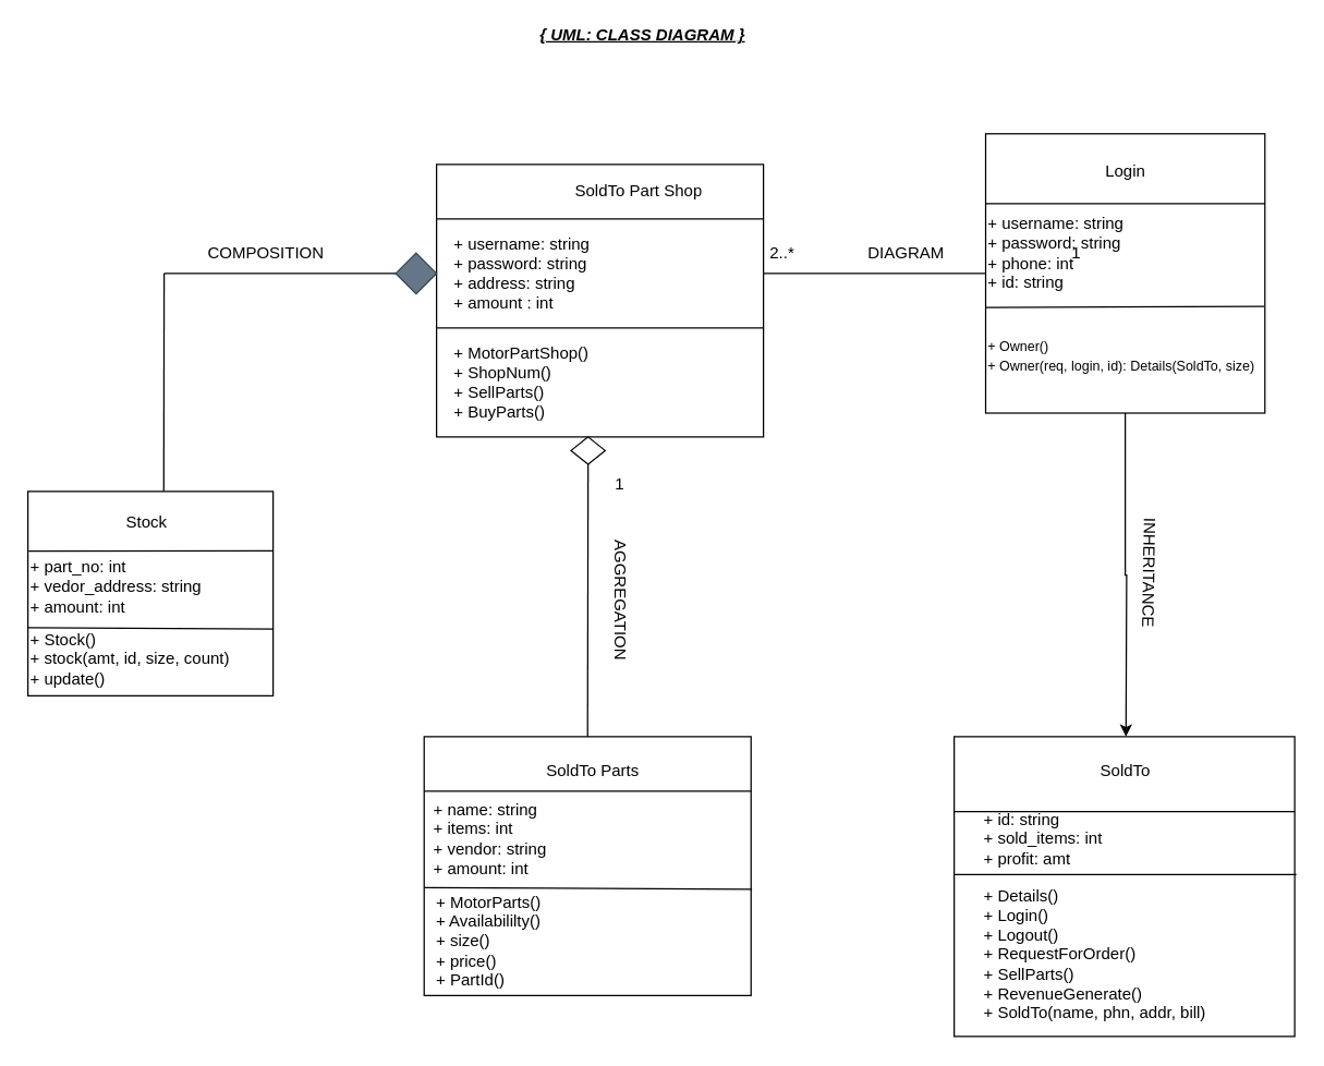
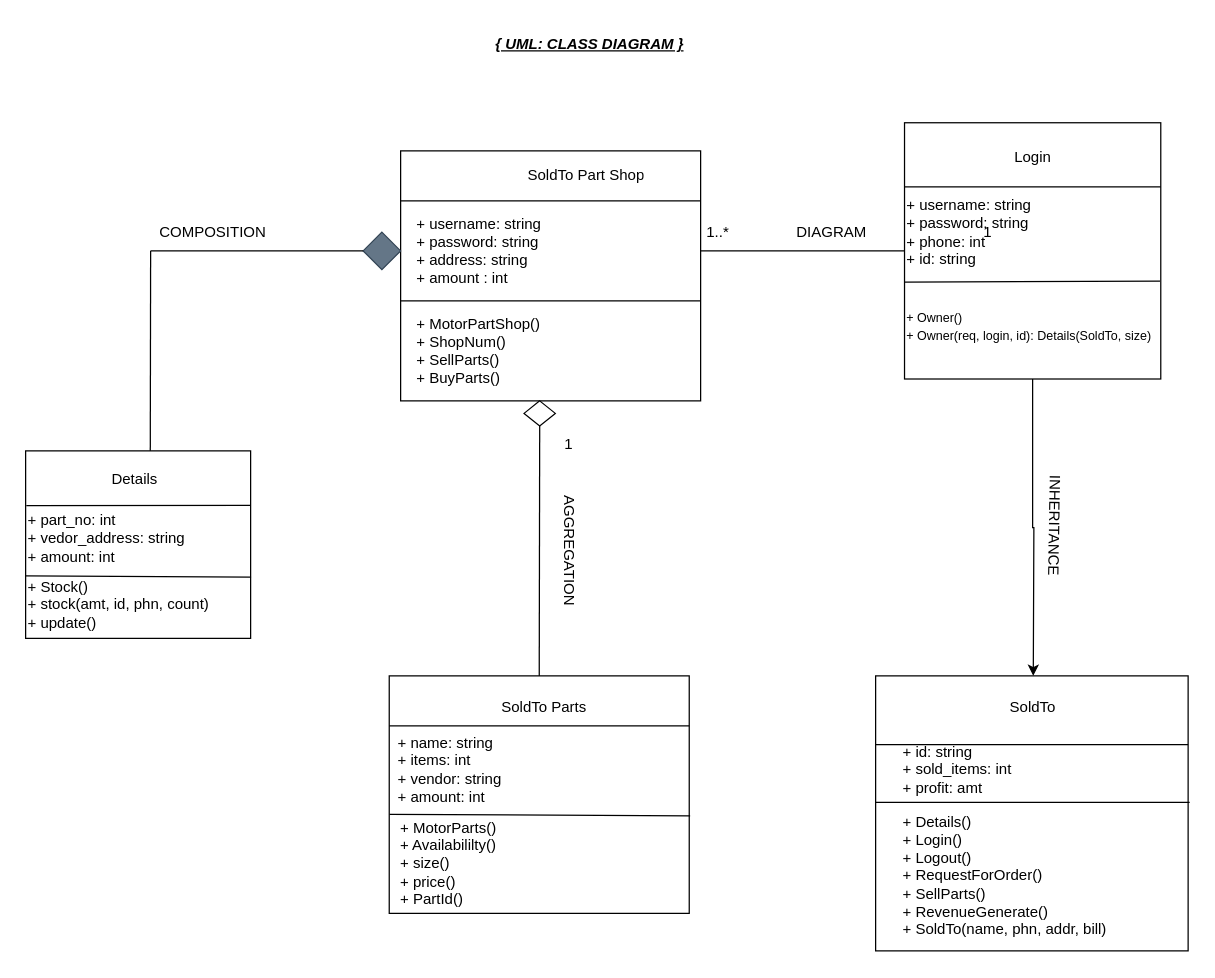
  <mxCell id="0" />
  <mxCell id="1" parent="0" />
  <mxCell id="2" value="" style="rounded=0;whiteSpace=wrap;html=1;align=left;" parent="1" vertex="1"><mxGeometry x="320" y="120" width="240" height="200" as="geometry" /></mxCell>
  <mxCell id="3" value="SoldTo Part Shop" style="text;strokeColor=none;fillColor=none;align=left;verticalAlign=middle;spacingLeft=4;spacingRight=4;overflow=hidden;points=[[0,0.5],[1,0.5]];portConstraint=eastwest;rotatable=0;whiteSpace=wrap;html=1;" parent="1" vertex="1"><mxGeometry x="416.25" y="130" width="127.5" height="20" as="geometry" /></mxCell>
  <mxCell id="4" value="" style="rounded=0;whiteSpace=wrap;html=1;" parent="1" vertex="1"><mxGeometry x="700" y="540" width="250" height="220" as="geometry" /></mxCell>
  <mxCell id="5" value="" style="rounded=0;whiteSpace=wrap;html=1;" parent="1" vertex="1"><mxGeometry x="20" y="360" width="180" height="150" as="geometry" /></mxCell>
  <mxCell id="6" value="" style="rounded=0;whiteSpace=wrap;html=1;" parent="1" vertex="1"><mxGeometry x="310.89" y="540" width="240" height="190" as="geometry" /></mxCell>
  <mxCell id="7" value="" style="endArrow=none;html=1;rounded=0;entryX=1;entryY=0.25;entryDx=0;entryDy=0;exitX=0;exitY=0.25;exitDx=0;exitDy=0;" parent="1" source="4" target="4" edge="1"><mxGeometry width="50" height="50" relative="1" as="geometry"><mxPoint x="730" y="630" as="sourcePoint" /><mxPoint x="780" y="580" as="targetPoint" /></mxGeometry></mxCell>
  <mxCell id="8" value="" style="endArrow=none;html=1;rounded=0;entryX=1.005;entryY=0.46;entryDx=0;entryDy=0;entryPerimeter=0;exitX=0.001;exitY=0.46;exitDx=0;exitDy=0;exitPerimeter=0;" parent="1" source="4" target="4" edge="1"><mxGeometry width="50" height="50" relative="1" as="geometry"><mxPoint x="700" y="636" as="sourcePoint" /><mxPoint x="900" y="619" as="targetPoint" /></mxGeometry></mxCell>
  <mxCell id="9" value="&lt;div style=&quot;&quot;&gt;+ id: string&lt;/div&gt;&lt;div style=&quot;&quot;&gt;+ sold_items: int&lt;/div&gt;&lt;div style=&quot;&quot;&gt;+ profit: amt&lt;/div&gt;" style="text;html=1;strokeColor=none;fillColor=none;align=left;verticalAlign=middle;whiteSpace=wrap;rounded=0;" parent="1" vertex="1"><mxGeometry x="720" y="580" width="135" height="70" as="geometry" /></mxCell>
  <mxCell id="10" value="+ Details()&lt;br&gt;+ Login()&lt;br&gt;+ Logout()&lt;br&gt;+ RequestForOrder()&lt;br&gt;+ SellParts()&lt;br&gt;+ RevenueGenerate()&lt;br&gt;+ SoldTo(name, phn, addr, bill)" style="text;html=1;strokeColor=none;fillColor=none;align=left;verticalAlign=middle;whiteSpace=wrap;rounded=0;" parent="1" vertex="1"><mxGeometry x="720" y="660" width="200" height="80" as="geometry" /></mxCell>
  <mxCell id="11" value="" style="endArrow=none;html=1;rounded=0;exitX=0.003;exitY=0.292;exitDx=0;exitDy=0;exitPerimeter=0;entryX=1;entryY=0.29;entryDx=0;entryDy=0;entryPerimeter=0;" parent="1" source="5" target="5" edge="1"><mxGeometry width="50" height="50" relative="1" as="geometry"><mxPoint x="20" y="410" as="sourcePoint" /><mxPoint x="195" y="400" as="targetPoint" /></mxGeometry></mxCell>
- <mxCell id="12" value="Stock" style="text;html=1;strokeColor=none;fillColor=none;align=center;verticalAlign=middle;whiteSpace=wrap;rounded=0;" parent="1" vertex="1"><mxGeometry x="45" y="365" width="125" height="35" as="geometry" /></mxCell>
+ <mxCell id="12" value="Details" style="text;html=1;strokeColor=none;fillColor=none;align=center;verticalAlign=middle;whiteSpace=wrap;rounded=0;" parent="1" vertex="1"><mxGeometry x="45" y="365" width="125" height="35" as="geometry" /></mxCell>
  <mxCell id="13" value="&lt;div style=&quot;&quot;&gt;+ part_no: int&lt;/div&gt;&lt;div style=&quot;&quot;&gt;+ vedor_address: string&lt;/div&gt;&lt;div style=&quot;&quot;&gt;+ amount: int&lt;/div&gt;" style="text;html=1;strokeColor=none;fillColor=none;align=left;verticalAlign=middle;whiteSpace=wrap;rounded=0;" parent="1" vertex="1"><mxGeometry x="20" y="405" width="130" height="50" as="geometry" /></mxCell>
  <mxCell id="14" value="" style="endArrow=none;html=1;rounded=0;entryX=1.002;entryY=0.673;entryDx=0;entryDy=0;entryPerimeter=0;" parent="1" target="5" edge="1"><mxGeometry width="50" height="50" relative="1" as="geometry"><mxPoint x="20" y="460" as="sourcePoint" /><mxPoint x="70" y="410" as="targetPoint" /></mxGeometry></mxCell>
- <mxCell id="15" value="&lt;div style=&quot;&quot;&gt;+ Stock()&lt;/div&gt;&lt;div style=&quot;&quot;&gt;+ stock(amt, id, size, count)&lt;/div&gt;&lt;div style=&quot;&quot;&gt;+ update()&amp;nbsp;&lt;/div&gt;" style="text;html=1;strokeColor=none;fillColor=none;align=left;verticalAlign=middle;whiteSpace=wrap;rounded=0;" parent="1" vertex="1"><mxGeometry x="20" y="465" width="150" height="35" as="geometry" /></mxCell>
+ <mxCell id="15" value="&lt;div style=&quot;&quot;&gt;+ Stock()&lt;/div&gt;&lt;div style=&quot;&quot;&gt;+ stock(amt, id, phn, count)&lt;/div&gt;&lt;div style=&quot;&quot;&gt;+ update()&amp;nbsp;&lt;/div&gt;" style="text;html=1;strokeColor=none;fillColor=none;align=left;verticalAlign=middle;whiteSpace=wrap;rounded=0;" parent="1" vertex="1"><mxGeometry x="20" y="465" width="150" height="35" as="geometry" /></mxCell>
  <mxCell id="16" value="SoldTo Parts" style="text;html=1;strokeColor=none;fillColor=none;align=center;verticalAlign=middle;whiteSpace=wrap;rounded=0;" parent="1" vertex="1"><mxGeometry x="384.64" y="550" width="100" height="30" as="geometry" /></mxCell>
  <mxCell id="17" value="" style="endArrow=none;html=1;rounded=0;" parent="1" edge="1"><mxGeometry width="50" height="50" relative="1" as="geometry"><mxPoint x="310.89" y="580" as="sourcePoint" /><mxPoint x="550.89" y="580" as="targetPoint" /><Array as="points" /></mxGeometry></mxCell>
  <mxCell id="18" value="+ name: string&lt;br&gt;+ items: int&lt;br&gt;+ vendor: string&lt;br&gt;+ amount: int" style="text;html=1;strokeColor=none;fillColor=none;align=left;verticalAlign=middle;whiteSpace=wrap;rounded=0;" parent="1" vertex="1"><mxGeometry x="315.89" y="580" width="130" height="70" as="geometry" /></mxCell>
  <mxCell id="19" value="&lt;div style=&quot;&quot;&gt;+ username: string&lt;/div&gt;&lt;div style=&quot;&quot;&gt;+ password: string&lt;/div&gt;&lt;div style=&quot;&quot;&gt;+ address: string&lt;/div&gt;&lt;div style=&quot;&quot;&gt;+ amount : int&lt;/div&gt;" style="text;html=1;strokeColor=none;fillColor=none;align=left;verticalAlign=middle;whiteSpace=wrap;rounded=0;" parent="1" vertex="1"><mxGeometry x="330.63" y="170" width="223.75" height="60" as="geometry" /></mxCell>
  <mxCell id="20" value="" style="endArrow=none;html=1;rounded=0;" parent="1" edge="1"><mxGeometry width="50" height="50" relative="1" as="geometry"><mxPoint x="560" y="160" as="sourcePoint" /><mxPoint x="320" y="160" as="targetPoint" /></mxGeometry></mxCell>
  <mxCell id="21" value="" style="endArrow=none;html=1;rounded=0;" parent="1" edge="1"><mxGeometry width="50" height="50" relative="1" as="geometry"><mxPoint x="320" y="240" as="sourcePoint" /><mxPoint x="560" y="240" as="targetPoint" /></mxGeometry></mxCell>
  <mxCell id="22" value="+ MotorPartShop()&lt;br&gt;+ ShopNum()&lt;br&gt;+ SellParts()&lt;br&gt;+ BuyParts()" style="text;html=1;strokeColor=none;fillColor=none;align=left;verticalAlign=middle;whiteSpace=wrap;rounded=0;" parent="1" vertex="1"><mxGeometry x="331" y="250" width="154" height="60" as="geometry" /></mxCell>
  <mxCell id="23" value="" style="endArrow=none;html=1;rounded=0;" parent="1" target="25" edge="1"><mxGeometry width="50" height="50" relative="1" as="geometry"><mxPoint x="560" y="200" as="sourcePoint" /><mxPoint x="930" y="200" as="targetPoint" /></mxGeometry></mxCell>
  <mxCell id="24" value="" style="edgeStyle=orthogonalEdgeStyle;rounded=0;orthogonalLoop=1;jettySize=auto;html=1;" parent="1" source="25" edge="1"><mxGeometry relative="1" as="geometry"><mxPoint x="826.12" y="540" as="targetPoint" /></mxGeometry></mxCell>
  <mxCell id="25" value="" style="whiteSpace=wrap;html=1;aspect=fixed;" parent="1" vertex="1"><mxGeometry x="723.12" y="97.5" width="205" height="205" as="geometry" /></mxCell>
  <mxCell id="26" value="DIAGRAM" style="text;html=1;strokeColor=none;fillColor=none;align=center;verticalAlign=middle;whiteSpace=wrap;rounded=0;" parent="1" vertex="1"><mxGeometry x="620" y="170" width="90" height="30" as="geometry" /></mxCell>
  <mxCell id="27" value="" style="endArrow=none;html=1;rounded=0;entryX=1;entryY=0.25;entryDx=0;entryDy=0;exitX=0;exitY=0.25;exitDx=0;exitDy=0;" parent="1" source="25" target="25" edge="1"><mxGeometry width="50" height="50" relative="1" as="geometry"><mxPoint x="733.12" y="160" as="sourcePoint" /><mxPoint x="783.12" y="110" as="targetPoint" /></mxGeometry></mxCell>
  <mxCell id="28" value="Login" style="text;html=1;strokeColor=none;fillColor=none;align=center;verticalAlign=middle;whiteSpace=wrap;rounded=0;" parent="1" vertex="1"><mxGeometry x="795.62" y="110" width="60" height="30" as="geometry" /></mxCell>
  <mxCell id="29" value="1" style="text;html=1;strokeColor=none;fillColor=none;align=center;verticalAlign=middle;whiteSpace=wrap;rounded=0;" parent="1" vertex="1"><mxGeometry x="760" y="170" width="60" height="30" as="geometry" /></mxCell>
- <mxCell id="30" value="2..*" style="text;html=1;strokeColor=none;fillColor=none;align=center;verticalAlign=middle;whiteSpace=wrap;rounded=0;" parent="1" vertex="1"><mxGeometry x="543.75" y="170" width="60" height="30" as="geometry" /></mxCell>
+ <mxCell id="30" value="1..*" style="text;html=1;strokeColor=none;fillColor=none;align=center;verticalAlign=middle;whiteSpace=wrap;rounded=0;" parent="1" vertex="1"><mxGeometry x="543.75" y="170" width="60" height="30" as="geometry" /></mxCell>
  <mxCell id="31" value="&lt;font style=&quot;font-size: 10px;&quot;&gt;+ Owner()&lt;br&gt;+ Owner(req, login, id): Details(SoldTo, size)&lt;/font&gt;" style="text;html=1;strokeColor=none;fillColor=none;align=left;verticalAlign=middle;whiteSpace=wrap;rounded=0;" parent="1" vertex="1"><mxGeometry x="723.12" y="220" width="210" height="80" as="geometry" /></mxCell>
  <mxCell id="32" value="" style="endArrow=none;html=1;rounded=0;entryX=0.997;entryY=0.618;entryDx=0;entryDy=0;entryPerimeter=0;" parent="1" target="25" edge="1"><mxGeometry width="50" height="50" relative="1" as="geometry"><mxPoint x="723.12" y="225" as="sourcePoint" /><mxPoint x="933.12" y="220" as="targetPoint" /></mxGeometry></mxCell>
  <mxCell id="33" value="+ username: string&lt;br&gt;+ password: string&lt;br&gt;+ phone: int&lt;br&gt;+ id: string" style="text;html=1;strokeColor=none;fillColor=none;align=left;verticalAlign=middle;whiteSpace=wrap;rounded=0;" parent="1" vertex="1"><mxGeometry x="723.12" y="150" width="130" height="70" as="geometry" /></mxCell>
  <mxCell id="34" value="" style="endArrow=none;html=1;rounded=0;entryX=0.5;entryY=1;entryDx=0;entryDy=0;exitX=0.5;exitY=0;exitDx=0;exitDy=0;" parent="1" target="39" edge="1" source="6"><mxGeometry width="50" height="50" relative="1" as="geometry"><mxPoint x="480" y="540" as="sourcePoint" /><mxPoint x="480" y="320" as="targetPoint" /></mxGeometry></mxCell>
  <mxCell id="35" value="" style="endArrow=none;html=1;rounded=0;entryX=1.003;entryY=0.589;entryDx=0;entryDy=0;entryPerimeter=0;exitX=0.001;exitY=0.583;exitDx=0;exitDy=0;exitPerimeter=0;" parent="1" source="6" target="6" edge="1"><mxGeometry width="50" height="50" relative="1" as="geometry"><mxPoint x="340.89" y="660" as="sourcePoint" /><mxPoint x="390.89" y="610" as="targetPoint" /></mxGeometry></mxCell>
  <mxCell id="36" value="+ MotorParts()&lt;br&gt;+ Availabililty()&lt;br&gt;+ size()&lt;br&gt;+ price()&lt;br&gt;+ PartId()" style="text;html=1;strokeColor=none;fillColor=none;align=left;verticalAlign=middle;whiteSpace=wrap;rounded=0;" parent="1" vertex="1"><mxGeometry x="317.64" y="660" width="122" height="60" as="geometry" /></mxCell>
  <mxCell id="37" value="AGGREGATION" style="text;html=1;strokeColor=none;fillColor=none;align=center;verticalAlign=middle;whiteSpace=wrap;rounded=0;rotation=90;" parent="1" vertex="1"><mxGeometry x="410" y="425" width="90" height="30" as="geometry" /></mxCell>
  <mxCell id="38" value="1" style="text;html=1;strokeColor=none;fillColor=none;align=right;verticalAlign=middle;whiteSpace=wrap;rounded=0;" parent="1" vertex="1"><mxGeometry x="439.64" y="345" width="20" height="20" as="geometry" /></mxCell>
  <mxCell id="39" value="" style="rhombus;whiteSpace=wrap;html=1;" parent="1" vertex="1"><mxGeometry x="418.75" y="320" width="25" height="20" as="geometry" /></mxCell>
  <mxCell id="40" value="" style="rhombus;whiteSpace=wrap;html=1;strokeColor=#314354;fillColor=#647687;fontColor=#ffffff;" parent="1" vertex="1"><mxGeometry x="290" y="185" width="30" height="30" as="geometry" /></mxCell>
- <mxCell id="41" value="COMPOSITION" style="text;html=1;strokeColor=none;fillColor=none;align=center;verticalAlign=middle;whiteSpace=wrap;rounded=0;" parent="1" vertex="1"><mxGeometry x="165" y="170" width="60" height="30" as="geometry" /></mxCell>
+ <mxCell id="41" value="COMPOSITION" style="text;html=1;strokeColor=none;fillColor=none;align=center;verticalAlign=middle;whiteSpace=wrap;rounded=0;" parent="1" vertex="1"><mxGeometry x="140" y="170" width="60" height="30" as="geometry" /></mxCell>
  <mxCell id="42" value="INHERITANCE" style="text;html=1;strokeColor=none;fillColor=none;align=center;verticalAlign=middle;whiteSpace=wrap;rounded=0;rotation=91;" parent="1" vertex="1"><mxGeometry x="813.12" y="405" width="60" height="30" as="geometry" /></mxCell>
  <mxCell id="43" value="SoldTo" style="text;html=1;strokeColor=none;fillColor=none;align=center;verticalAlign=middle;whiteSpace=wrap;rounded=0;" parent="1" vertex="1"><mxGeometry x="795.62" y="550" width="60" height="30" as="geometry" /></mxCell>
  <mxCell id="44" value="" style="endArrow=none;html=1;rounded=0;entryX=0;entryY=0.5;entryDx=0;entryDy=0;" edge="1" parent="1" target="40"><mxGeometry width="50" height="50" relative="1" as="geometry"><mxPoint x="120" y="200" as="sourcePoint" /><mxPoint x="195" y="200" as="targetPoint" /></mxGeometry></mxCell>
  <mxCell id="45" value="" style="endArrow=none;html=1;rounded=0;exitX=0.554;exitY=-0.001;exitDx=0;exitDy=0;exitPerimeter=0;" edge="1" parent="1" source="5"><mxGeometry width="50" height="50" relative="1" as="geometry"><mxPoint x="90" y="320" as="sourcePoint" /><mxPoint x="120" y="200" as="targetPoint" /></mxGeometry></mxCell>
- <mxCell id="46" value="&lt;b&gt;&lt;i&gt;&lt;u&gt;{ UML: CLASS DIAGRAM }&lt;/u&gt;&lt;/i&gt;&lt;/b&gt;" style="text;html=1;strokeColor=none;fillColor=none;align=center;verticalAlign=middle;whiteSpace=wrap;rounded=0;" vertex="1" parent="1"><mxGeometry x="391.89" y="10" width="159" height="30" as="geometry" /></mxCell>
+ <mxCell id="46" value="&lt;b&gt;&lt;i&gt;&lt;u&gt;{ UML: CLASS DIAGRAM }&lt;/u&gt;&lt;/i&gt;&lt;/b&gt;" style="text;html=1;strokeColor=none;fillColor=none;align=center;verticalAlign=middle;whiteSpace=wrap;rounded=0;" vertex="1" parent="1"><mxGeometry x="391.89" y="20" width="159" height="30" as="geometry" /></mxCell>
